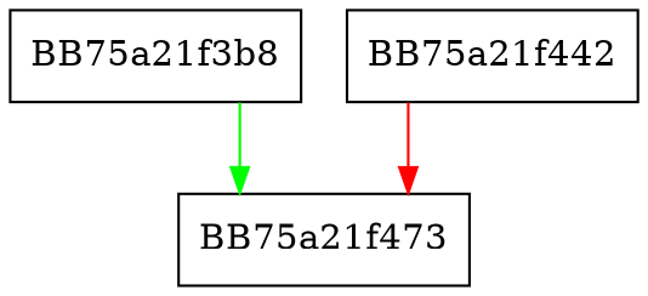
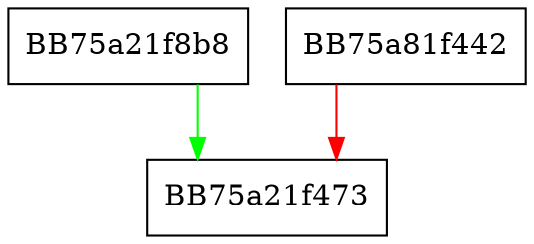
  digraph {
    splines=ortho
    node [shape=box]
-   BB75a21f3b8
+   BB75a21f3b8 [label=BB75a21f8b8]
    BB75a21f473
-   BB75a21f442
+   BB75a21f442 [label=BB75a81f442]
    BB75a21f3b8 -> BB75a21f473 [color=green]
    BB75a21f442 -> BB75a21f473 [color=red]
  }
